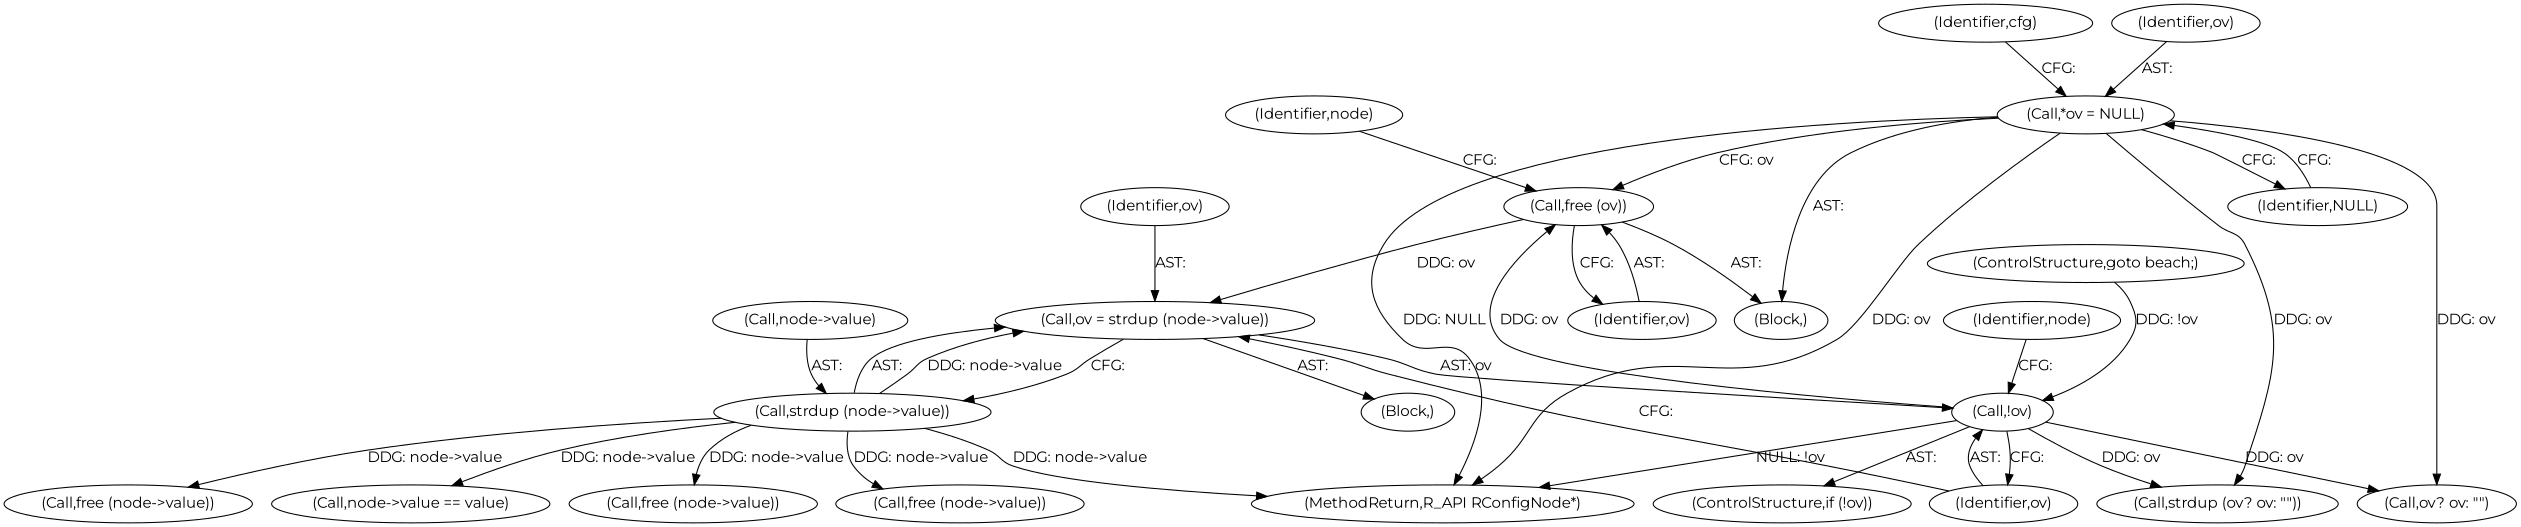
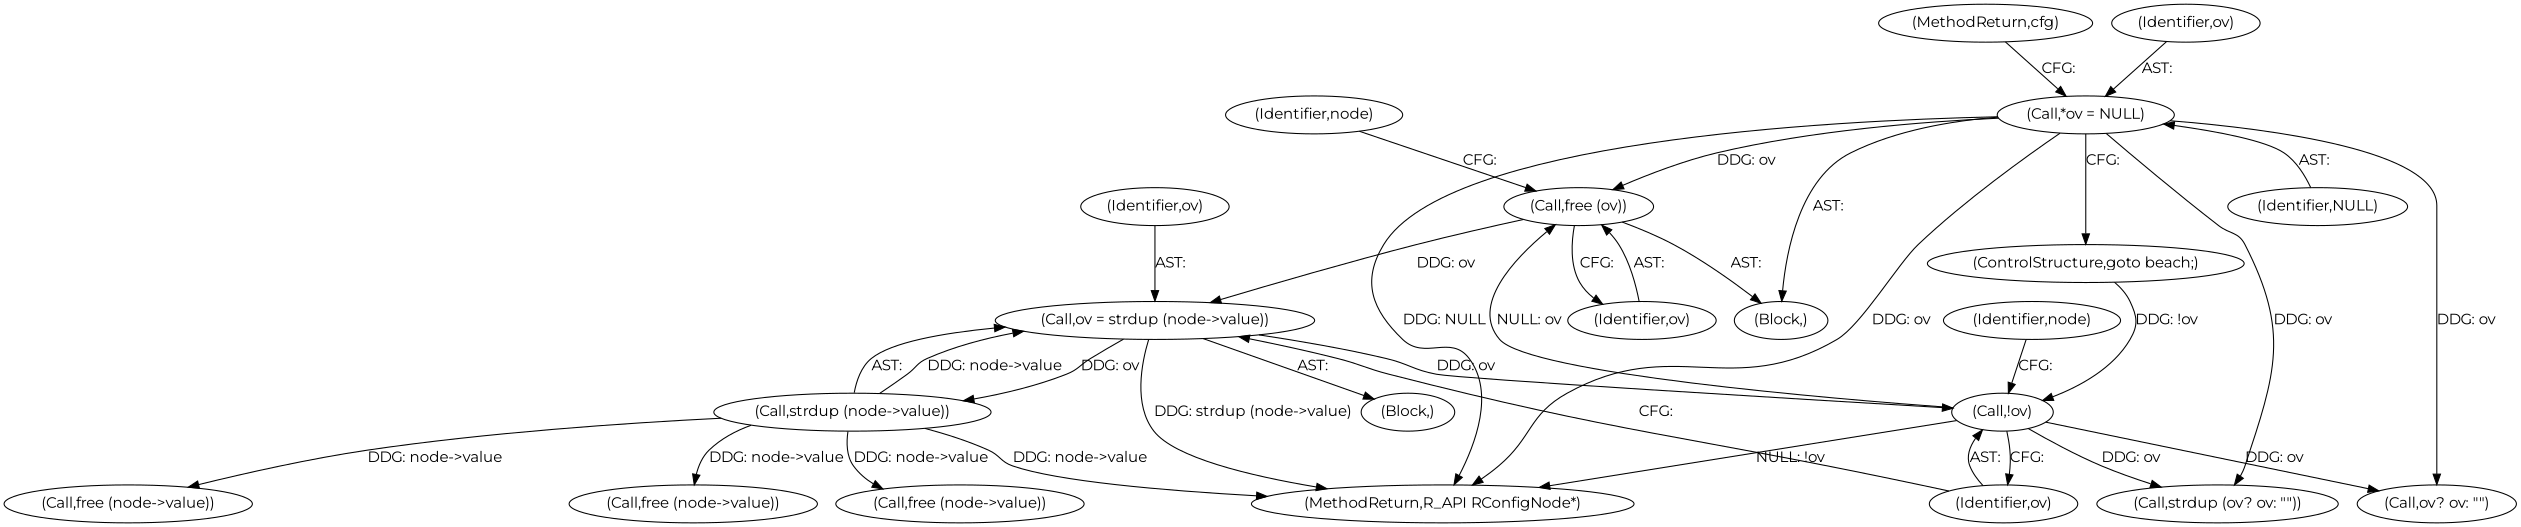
  digraph {
    fontname=Montserrat
    node [fontname=Montserrat]
    edge [fontname=Montserrat]
    n1 [label="(Call,free (ov))"]
    n2 [label="(Block,)"]
    n3 [label="(Identifier,ov)"]
    n4 [label="(Call,ov = strdup (node->value))"]
    n5 [label="(MethodReturn,R_API RConfigNode*)"]
    n6 [label="(Call,!ov)"]
    n7 [label="(Call,strdup (ov? ov: \"\"))"]
-   n8 [label="(ControlStructure,if (!ov))"]
    n9 [label="(Identifier,ov)"]
    n10 [label="(Call,ov? ov: \"\")"]
    n11 [label="(Call,strdup (node->value))"]
    n12 [label="(Block,)"]
    n13 [label="(Call,free (node->value))"]
    n14 [label="(Call,free (node->value))"]
    n15 [label="(Call,free (node->value))"]
-   n16 [label="(Call,node->value == value)"]
-   n17 [label="(Call,node->value)"]
    n18 [label="(Call,*ov = NULL)"]
    n19 [label="(Identifier,NULL)"]
-   n20 [label="(Identifier,cfg)"]
+   n20 [label="(MethodReturn,cfg)"]
    n21 [label="(Identifier,ov)"]
    n22 [label="(ControlStructure,goto beach;)"]
    n23 [label="(Identifier,node)"]
    n24 [label="(Identifier,node)"]
    n25 [label="(Identifier,ov)"]
    n1 -> n2 [label="AST: "]
    n1 -> n3 [label="CFG: "]
    n1 -> n4 [label="DDG: ov"]
    n3 -> n1 [label="AST: "]
-   n4 -> n6 [label="AST: ov"]
-   n4 -> n11 [label="CFG: "]
+   n4 -> n5 [label="DDG: strdup (node->value)"]
+   n4 -> n6 [label="DDG: ov"]
+   n4 -> n11 [label="DDG: ov"]
    n4 -> n12 [label="AST: "]
-   n6 -> n1 [label="DDG: ov"]
+   n6 -> n1 [label="NULL: ov"]
    n6 -> n5 [label="NULL: !ov"]
    n6 -> n7 [label="DDG: ov"]
-   n6 -> n8 [label="AST: "]
    n6 -> n9 [label="CFG: "]
    n6 -> n10 [label="DDG: ov"]
    n9 -> n4 [label="CFG: "]
    n9 -> n6 [label="AST: "]
    n11 -> n4 [label="AST: "]
    n11 -> n4 [label="DDG: node->value"]
    n11 -> n5 [label="DDG: node->value"]
    n11 -> n13 [label="DDG: node->value"]
    n11 -> n14 [label="DDG: node->value"]
    n11 -> n15 [label="DDG: node->value"]
-   n11 -> n16 [label="DDG: node->value"]
-   n17 -> n11 [label="AST: "]
-   n18 -> n1 [label="CFG: ov"]
+   n18 -> n1 [label="DDG: ov"]
    n18 -> n2 [label="AST: "]
    n18 -> n5 [label="DDG: ov"]
    n18 -> n5 [label="DDG: NULL"]
    n18 -> n7 [label="DDG: ov"]
    n18 -> n10 [label="DDG: ov"]
-   n18 -> n19 [label="CFG: "]
-   n19 -> n18 [label="CFG: "]
+   n18 -> n22 [label="CFG: "]
+   n19 -> n18 [label="AST: "]
    n20 -> n18 [label="CFG: "]
    n21 -> n4 [label="AST: "]
    n22 -> n6 [label="DDG: !ov"]
    n23 -> n6 [label="CFG: "]
    n24 -> n1 [label="CFG: "]
    n25 -> n18 [label="AST: "]
  }
